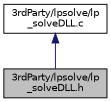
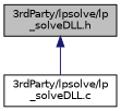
  digraph {
    node [color=black fontname=Helvetica fontsize=10 shape=record style=filled]
    n1 [fillcolor=grey75 fontcolor=black height=0.2 label="3rdParty/lpsolve/lp\l_solveDLL.h" width=0.4]
    n2 [fillcolor=white height=0.2 label="3rdParty/lpsolve/lp\l_solveDLL.c" width=0.4]
-   n2 -> n1 [color=midnightblue dir=back fontname=Helvetica fontsize=10 labelfontname=Helvetica labelfontsize=10 style=solid]
+   n1 -> n2 [color=midnightblue dir=back fontname=Helvetica fontsize=10 labelfontname=Helvetica labelfontsize=10 style=solid]
  }
